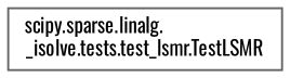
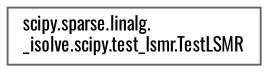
  digraph {
    rankdir=LR
    fontname=Oswald
-   n1 [color=grey40 fillcolor=white fontname=Oswald fontsize=10 height=0.2 label="scipy.sparse.linalg.\l_isolve.tests.test_lsmr.TestLSMR" shape=box style=filled width=0.4]
+   n1 [color=grey40 fillcolor=white fontname=Oswald fontsize=10 height=0.2 label="scipy.sparse.linalg.\l_isolve.scipy.test_lsmr.TestLSMR" shape=box style=filled width=0.4]
  }
